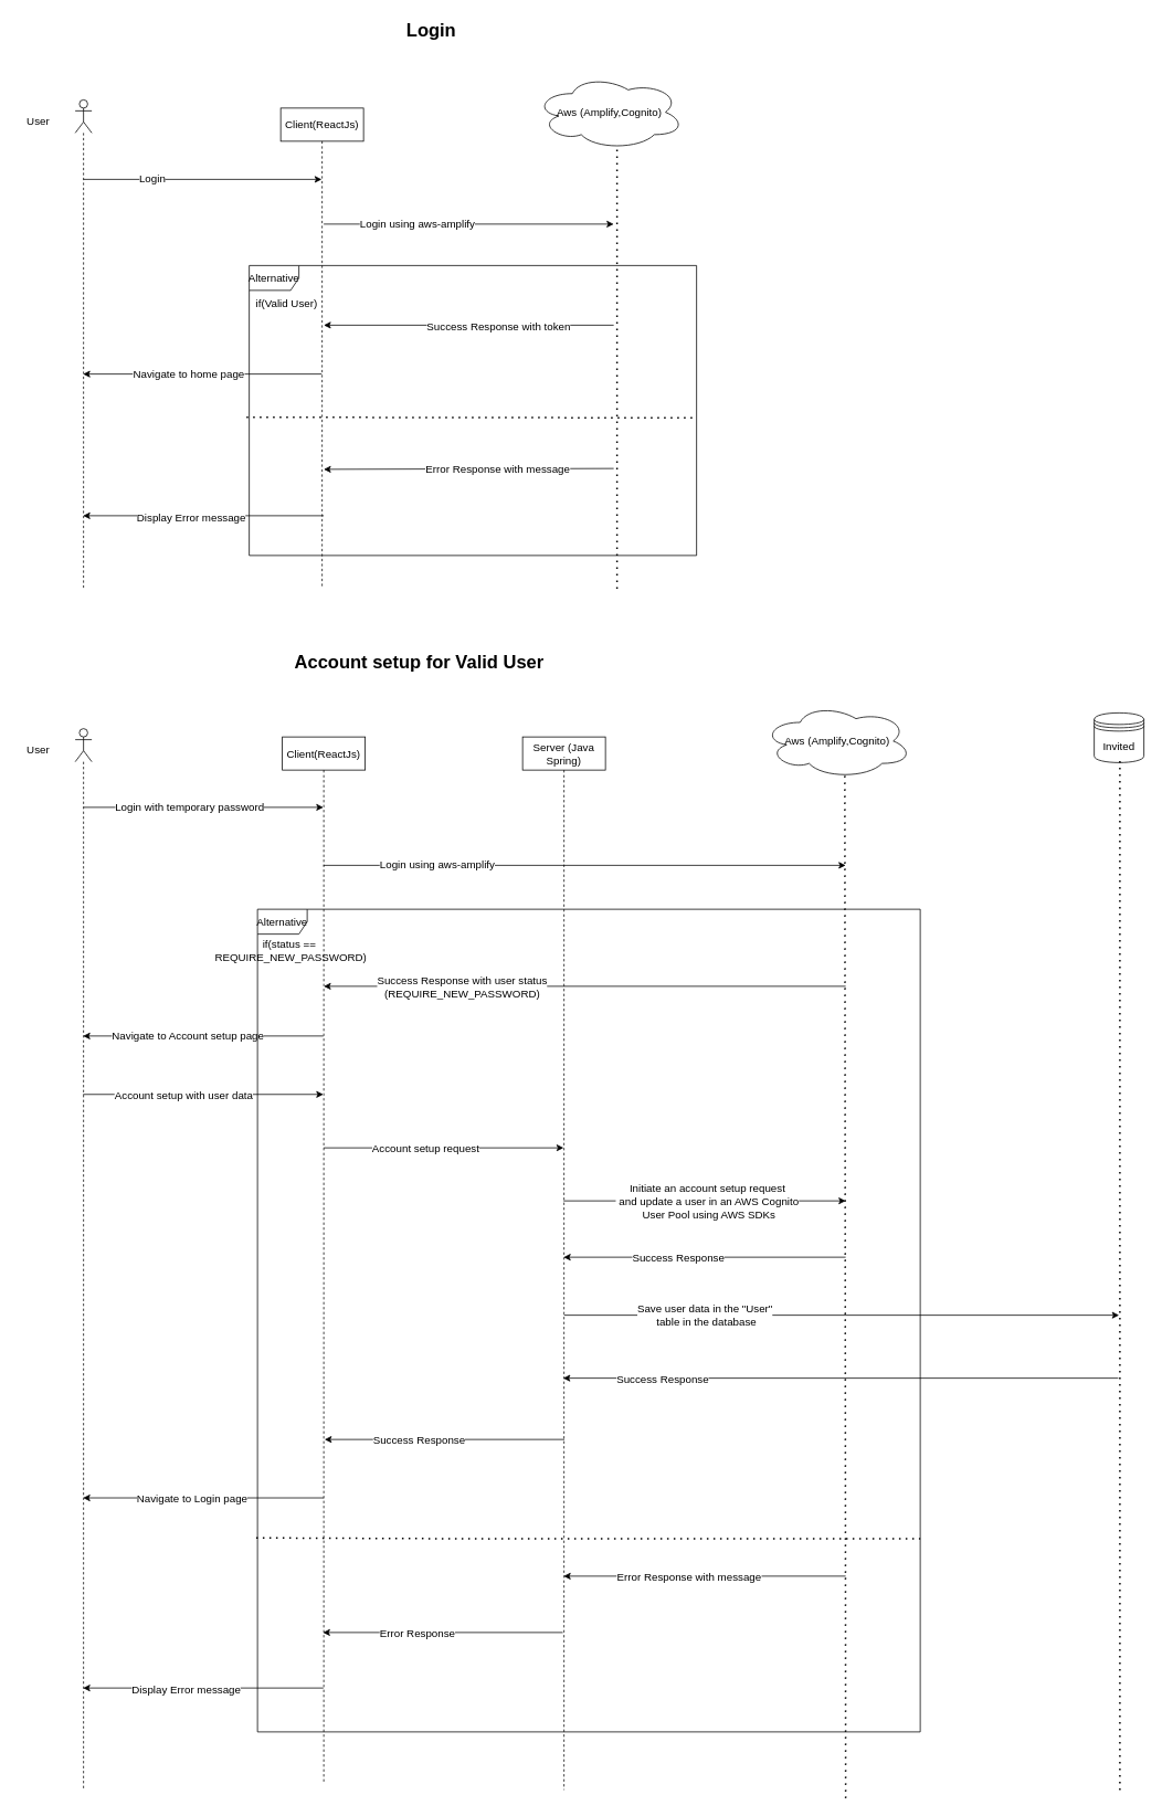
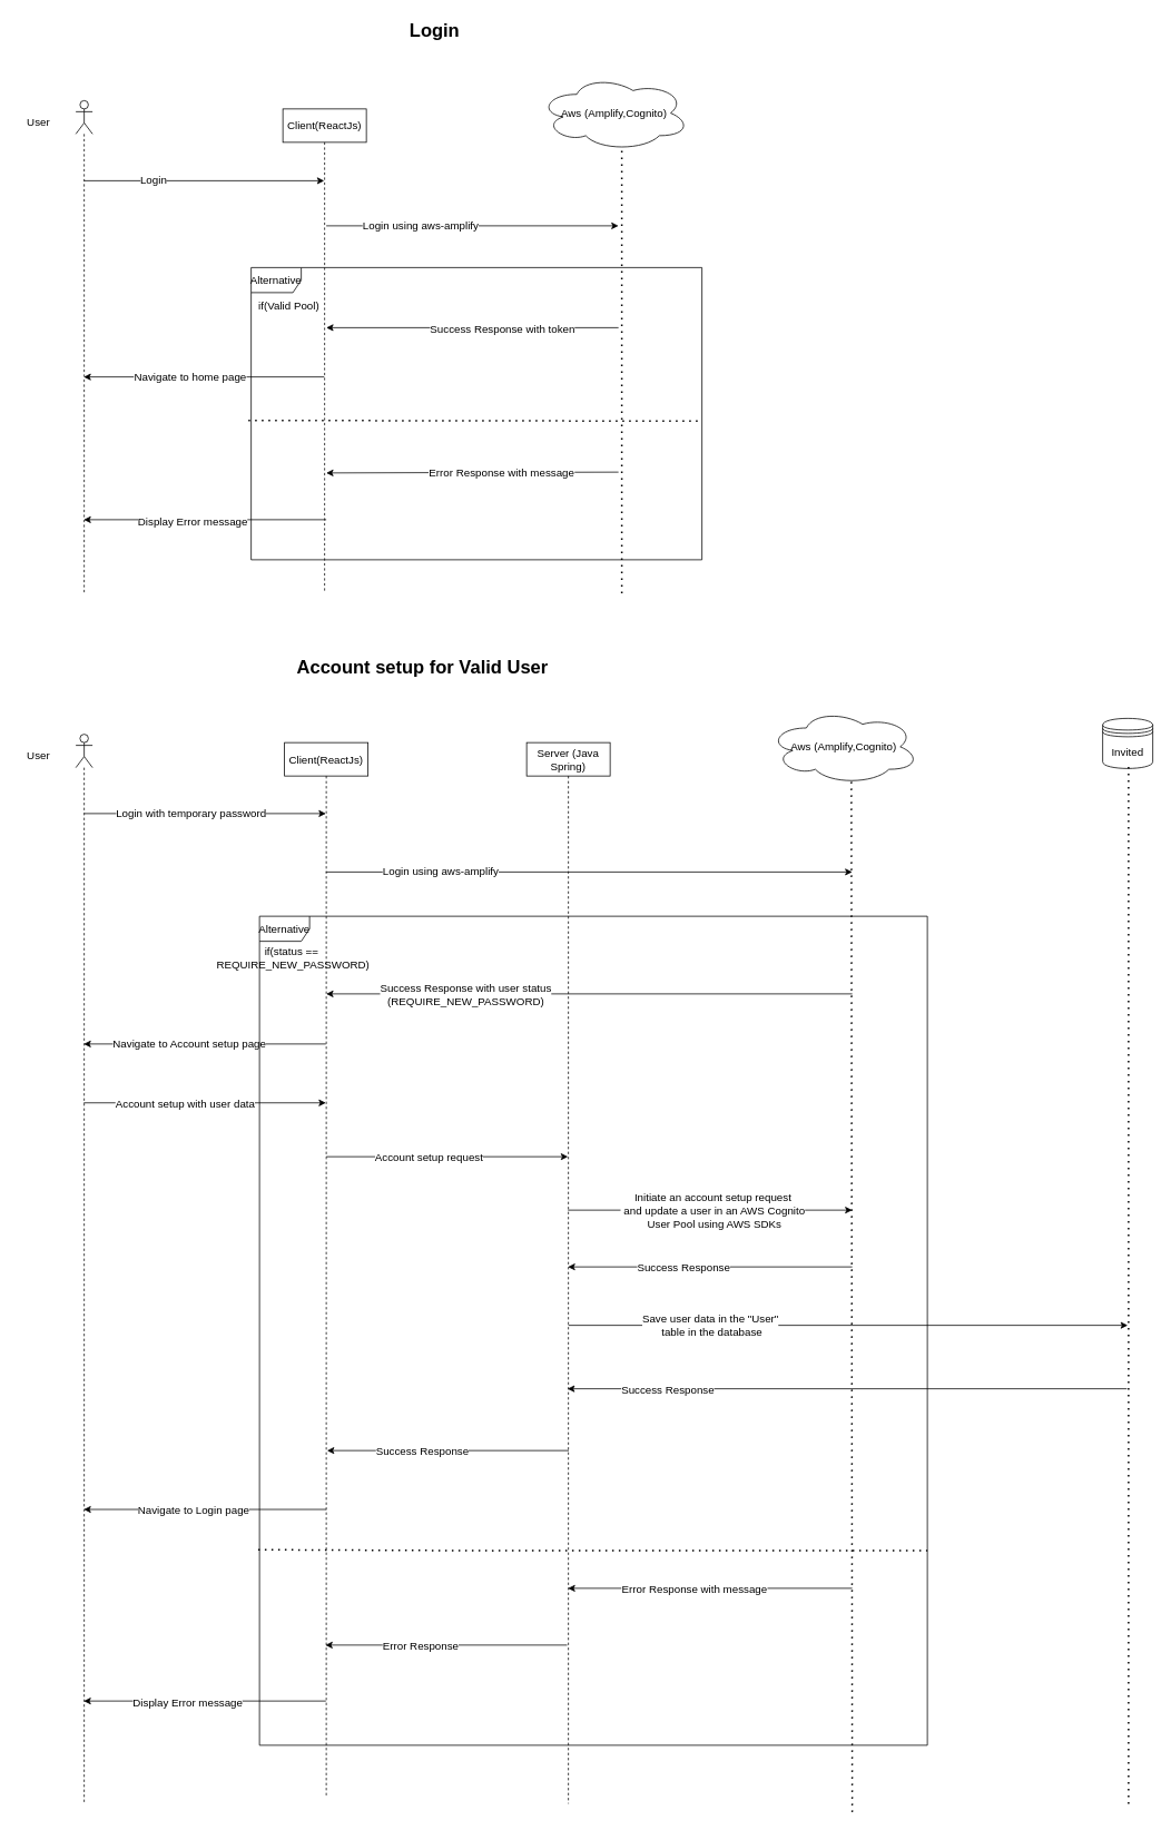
  <mxCell id="0" />
  <mxCell id="1" parent="0" />
  <mxCell id="2" value="" style="shape=umlLifeline;perimeter=lifelinePerimeter;whiteSpace=wrap;html=1;container=1;dropTarget=0;collapsible=0;recursiveResize=0;outlineConnect=0;portConstraint=eastwest;newEdgeStyle={&quot;edgeStyle&quot;:&quot;elbowEdgeStyle&quot;,&quot;elbow&quot;:&quot;vertical&quot;,&quot;curved&quot;:0,&quot;rounded&quot;:0};participant=umlActor;fontSize=13;" parent="1" vertex="1"><mxGeometry x="90" y="120" width="20" height="590" as="geometry" /></mxCell>
  <mxCell id="3" value="Client(ReactJs)" style="shape=umlLifeline;perimeter=lifelinePerimeter;whiteSpace=wrap;html=1;container=1;dropTarget=0;collapsible=0;recursiveResize=0;outlineConnect=0;portConstraint=eastwest;newEdgeStyle={&quot;edgeStyle&quot;:&quot;elbowEdgeStyle&quot;,&quot;elbow&quot;:&quot;vertical&quot;,&quot;curved&quot;:0,&quot;rounded&quot;:0};fontSize=13;" parent="1" vertex="1"><mxGeometry x="338" y="130" width="100" height="580" as="geometry" /></mxCell>
  <mxCell id="4" value="&lt;font style=&quot;font-size: 13px;&quot;&gt;Aws (Amplify,Cognito)&lt;/font&gt;" style="ellipse;shape=cloud;whiteSpace=wrap;html=1;fontSize=13;" parent="1" vertex="1"><mxGeometry x="645" y="90" width="180" height="90" as="geometry" /></mxCell>
  <mxCell id="5" value="User" style="text;html=1;align=center;verticalAlign=middle;resizable=0;points=[];autosize=1;strokeColor=none;fillColor=none;fontSize=13;" parent="1" vertex="1"><mxGeometry x="20" y="130" width="50" height="30" as="geometry" /></mxCell>
  <mxCell id="6" value="" style="endArrow=classic;html=1;rounded=0;fontSize=13;" parent="1" edge="1"><mxGeometry width="50" height="50" relative="1" as="geometry"><mxPoint x="100" y="216" as="sourcePoint" /><mxPoint x="387.5" y="216" as="targetPoint" /></mxGeometry></mxCell>
  <mxCell id="7" value="Login" style="edgeLabel;html=1;align=center;verticalAlign=middle;resizable=0;points=[];fontSize=13;" parent="6" vertex="1" connectable="0"><mxGeometry x="-0.013" y="2" relative="1" as="geometry"><mxPoint x="-60" as="offset" /></mxGeometry></mxCell>
  <mxCell id="8" value="" style="endArrow=none;dashed=1;html=1;dashPattern=1 3;strokeWidth=2;rounded=0;entryX=0.55;entryY=0.95;entryDx=0;entryDy=0;entryPerimeter=0;fontSize=13;" parent="1" target="4" edge="1"><mxGeometry width="50" height="50" relative="1" as="geometry"><mxPoint x="744" y="710" as="sourcePoint" /><mxPoint x="940" y="190" as="targetPoint" /></mxGeometry></mxCell>
  <mxCell id="9" value="" style="endArrow=classic;html=1;rounded=0;fontSize=13;" parent="1" edge="1"><mxGeometry width="50" height="50" relative="1" as="geometry"><mxPoint x="390" y="270" as="sourcePoint" /><mxPoint x="740" y="270" as="targetPoint" /></mxGeometry></mxCell>
  <mxCell id="10" value="Login using aws-amplify" style="edgeLabel;html=1;align=center;verticalAlign=middle;resizable=0;points=[];fontSize=13;" parent="9" vertex="1" connectable="0"><mxGeometry x="-0.004" y="2" relative="1" as="geometry"><mxPoint x="-62" as="offset" /></mxGeometry></mxCell>
  <mxCell id="11" value="" style="endArrow=classic;html=1;rounded=0;fontSize=13;" parent="1" edge="1"><mxGeometry width="50" height="50" relative="1" as="geometry"><mxPoint x="740" y="392" as="sourcePoint" /><mxPoint x="390" y="392" as="targetPoint" /></mxGeometry></mxCell>
  <mxCell id="12" value="Success Response with token" style="edgeLabel;html=1;align=center;verticalAlign=middle;resizable=0;points=[];fontSize=13;" parent="11" vertex="1" connectable="0"><mxGeometry x="-0.004" y="2" relative="1" as="geometry"><mxPoint x="34" y="-2" as="offset" /></mxGeometry></mxCell>
  <mxCell id="13" value="" style="endArrow=classic;html=1;rounded=0;fontSize=13;" parent="1" edge="1"><mxGeometry width="50" height="50" relative="1" as="geometry"><mxPoint x="387.5" y="451" as="sourcePoint" /><mxPoint x="99.5" y="451" as="targetPoint" /></mxGeometry></mxCell>
  <mxCell id="14" value="Navigate to home page" style="edgeLabel;html=1;align=center;verticalAlign=middle;resizable=0;points=[];fontSize=13;" parent="13" vertex="1" connectable="0"><mxGeometry x="-0.017" y="-1" relative="1" as="geometry"><mxPoint x="-19" as="offset" /></mxGeometry></mxCell>
  <mxCell id="15" value="&lt;h1 style=&quot;&quot;&gt;&lt;font style=&quot;font-size: 22px;&quot;&gt;Login&lt;/font&gt;&lt;/h1&gt;" style="text;html=1;strokeColor=none;fillColor=none;align=center;verticalAlign=middle;whiteSpace=wrap;rounded=0;fontSize=13;" parent="1" vertex="1"><mxGeometry x="490" y="20" width="60" height="30" as="geometry" /></mxCell>
  <mxCell id="16" value="Alternative" style="shape=umlFrame;whiteSpace=wrap;html=1;pointerEvents=0;fontSize=13;" parent="1" vertex="1"><mxGeometry x="300" y="320" width="540" height="350" as="geometry" /></mxCell>
  <mxCell id="17" value="" style="endArrow=none;dashed=1;html=1;dashPattern=1 3;strokeWidth=2;rounded=0;entryX=1;entryY=0.515;entryDx=0;entryDy=0;entryPerimeter=0;exitX=-0.006;exitY=0.512;exitDx=0;exitDy=0;exitPerimeter=0;fontSize=13;" parent="1" edge="1"><mxGeometry width="50" height="50" relative="1" as="geometry"><mxPoint x="296.76" y="503.12" as="sourcePoint" /><mxPoint x="840" y="503.9" as="targetPoint" /></mxGeometry></mxCell>
  <mxCell id="18" value="" style="endArrow=classic;html=1;rounded=0;fontSize=13;" parent="1" edge="1"><mxGeometry width="50" height="50" relative="1" as="geometry"><mxPoint x="740" y="565" as="sourcePoint" /><mxPoint x="390" y="566" as="targetPoint" /></mxGeometry></mxCell>
  <mxCell id="19" value="Error Response with message" style="edgeLabel;html=1;align=center;verticalAlign=middle;resizable=0;points=[];fontSize=13;" parent="18" vertex="1" connectable="0"><mxGeometry x="-0.004" y="2" relative="1" as="geometry"><mxPoint x="33" y="-2" as="offset" /></mxGeometry></mxCell>
  <mxCell id="20" value="" style="endArrow=classic;html=1;rounded=0;fontSize=13;" parent="1" edge="1"><mxGeometry width="50" height="50" relative="1" as="geometry"><mxPoint x="390" y="622" as="sourcePoint" /><mxPoint x="99.5" y="622" as="targetPoint" /></mxGeometry></mxCell>
  <mxCell id="21" value="Display Error message" style="edgeLabel;html=1;align=center;verticalAlign=middle;resizable=0;points=[];fontSize=13;" parent="20" vertex="1" connectable="0"><mxGeometry x="0.09" y="1" relative="1" as="geometry"><mxPoint x="-2" as="offset" /></mxGeometry></mxCell>
  <mxCell id="22" value="" style="shape=umlLifeline;perimeter=lifelinePerimeter;whiteSpace=wrap;html=1;container=1;dropTarget=0;collapsible=0;recursiveResize=0;outlineConnect=0;portConstraint=eastwest;newEdgeStyle={&quot;edgeStyle&quot;:&quot;elbowEdgeStyle&quot;,&quot;elbow&quot;:&quot;vertical&quot;,&quot;curved&quot;:0,&quot;rounded&quot;:0};participant=umlActor;fontSize=13;" parent="1" vertex="1"><mxGeometry x="90" y="879" width="20" height="1281" as="geometry" /></mxCell>
  <mxCell id="23" value="Client(ReactJs)" style="shape=umlLifeline;perimeter=lifelinePerimeter;whiteSpace=wrap;html=1;container=1;dropTarget=0;collapsible=0;recursiveResize=0;outlineConnect=0;portConstraint=eastwest;newEdgeStyle={&quot;edgeStyle&quot;:&quot;elbowEdgeStyle&quot;,&quot;elbow&quot;:&quot;vertical&quot;,&quot;curved&quot;:0,&quot;rounded&quot;:0};fontSize=13;" parent="1" vertex="1"><mxGeometry x="340" y="889" width="100" height="1261" as="geometry" /></mxCell>
  <mxCell id="24" value="Server (Java Spring)" style="shape=umlLifeline;perimeter=lifelinePerimeter;whiteSpace=wrap;html=1;container=1;dropTarget=0;collapsible=0;recursiveResize=0;outlineConnect=0;portConstraint=eastwest;newEdgeStyle={&quot;edgeStyle&quot;:&quot;elbowEdgeStyle&quot;,&quot;elbow&quot;:&quot;vertical&quot;,&quot;curved&quot;:0,&quot;rounded&quot;:0};gradientColor=none;fontSize=13;" parent="1" vertex="1"><mxGeometry x="630" y="889" width="100" height="1271" as="geometry" /></mxCell>
  <mxCell id="25" value="&lt;font style=&quot;font-size: 13px;&quot;&gt;Aws (Amplify,Cognito)&lt;/font&gt;" style="ellipse;shape=cloud;whiteSpace=wrap;html=1;fontSize=13;" parent="1" vertex="1"><mxGeometry x="920" y="849" width="180" height="90" as="geometry" /></mxCell>
  <mxCell id="26" value="User" style="text;html=1;align=center;verticalAlign=middle;resizable=0;points=[];autosize=1;strokeColor=none;fillColor=none;fontSize=13;" parent="1" vertex="1"><mxGeometry x="20" y="889" width="50" height="30" as="geometry" /></mxCell>
  <mxCell id="27" value="" style="endArrow=classic;html=1;rounded=0;fontSize=13;" parent="1" edge="1"><mxGeometry width="50" height="50" relative="1" as="geometry"><mxPoint x="100" y="974" as="sourcePoint" /><mxPoint x="389.5" y="974" as="targetPoint" /></mxGeometry></mxCell>
  <mxCell id="28" value="Login with temporary password" style="edgeLabel;html=1;align=center;verticalAlign=middle;resizable=0;points=[];fontSize=13;" parent="27" vertex="1" connectable="0"><mxGeometry x="-0.029" y="-1" relative="1" as="geometry"><mxPoint x="-14" y="-2" as="offset" /></mxGeometry></mxCell>
  <mxCell id="29" value="" style="endArrow=none;dashed=1;html=1;dashPattern=1 3;strokeWidth=2;rounded=0;entryX=0.55;entryY=0.95;entryDx=0;entryDy=0;entryPerimeter=0;fontSize=13;" parent="1" target="25" edge="1"><mxGeometry width="50" height="50" relative="1" as="geometry"><mxPoint x="1020" y="2170" as="sourcePoint" /><mxPoint x="940" y="949" as="targetPoint" /></mxGeometry></mxCell>
  <mxCell id="30" value="" style="endArrow=classic;html=1;rounded=0;fontSize=13;" parent="1" edge="1"><mxGeometry width="50" height="50" relative="1" as="geometry"><mxPoint x="389.5" y="1044" as="sourcePoint" /><mxPoint x="1020" y="1044" as="targetPoint" /></mxGeometry></mxCell>
  <mxCell id="31" value="Login using aws-amplify" style="edgeLabel;html=1;align=center;verticalAlign=middle;resizable=0;points=[];fontSize=13;" parent="30" vertex="1" connectable="0"><mxGeometry x="-0.004" y="2" relative="1" as="geometry"><mxPoint x="-177" as="offset" /></mxGeometry></mxCell>
  <mxCell id="32" value="" style="endArrow=classic;html=1;rounded=0;fontSize=13;" parent="1" edge="1"><mxGeometry width="50" height="50" relative="1" as="geometry"><mxPoint x="1020" y="1190" as="sourcePoint" /><mxPoint x="390" y="1190" as="targetPoint" /></mxGeometry></mxCell>
  <mxCell id="33" value="Success Response with user status&lt;br style=&quot;font-size: 13px;&quot;&gt;(REQUIRE_NEW_PASSWORD)" style="edgeLabel;html=1;align=center;verticalAlign=middle;resizable=0;points=[];fontSize=13;" parent="32" vertex="1" connectable="0"><mxGeometry x="-0.004" y="2" relative="1" as="geometry"><mxPoint x="-150" y="-2" as="offset" /></mxGeometry></mxCell>
  <mxCell id="34" value="" style="endArrow=classic;html=1;rounded=0;fontSize=13;" parent="1" edge="1"><mxGeometry width="50" height="50" relative="1" as="geometry"><mxPoint x="389.5" y="1250" as="sourcePoint" /><mxPoint x="99.5" y="1250" as="targetPoint" /></mxGeometry></mxCell>
  <mxCell id="35" value="Navigate to Account setup page" style="edgeLabel;html=1;align=center;verticalAlign=middle;resizable=0;points=[];fontSize=13;" parent="34" vertex="1" connectable="0"><mxGeometry x="-0.017" y="-1" relative="1" as="geometry"><mxPoint x="-21" as="offset" /></mxGeometry></mxCell>
  <mxCell id="36" value="Alternative" style="shape=umlFrame;whiteSpace=wrap;html=1;pointerEvents=0;fontSize=13;" parent="1" vertex="1"><mxGeometry x="310" y="1097" width="800" height="993" as="geometry" /></mxCell>
  <mxCell id="37" value="" style="endArrow=none;dashed=1;html=1;dashPattern=1 3;strokeWidth=2;rounded=0;exitX=-0.002;exitY=0.691;exitDx=0;exitDy=0;exitPerimeter=0;entryX=1;entryY=0.713;entryDx=0;entryDy=0;entryPerimeter=0;fontSize=13;" parent="1" edge="1"><mxGeometry width="50" height="50" relative="1" as="geometry"><mxPoint x="308.4" y="1855.809" as="sourcePoint" /><mxPoint x="1110" y="1856.787" as="targetPoint" /><Array as="points"><mxPoint x="590" y="1857" /></Array></mxGeometry></mxCell>
  <mxCell id="38" value="" style="endArrow=classic;html=1;rounded=0;fontSize=13;" parent="1" edge="1"><mxGeometry width="50" height="50" relative="1" as="geometry"><mxPoint x="1020" y="1902" as="sourcePoint" /><mxPoint x="679.5" y="1902" as="targetPoint" /></mxGeometry></mxCell>
  <mxCell id="39" value="Error Response with message" style="edgeLabel;html=1;align=center;verticalAlign=middle;resizable=0;points=[];fontSize=13;" parent="38" vertex="1" connectable="0"><mxGeometry x="-0.004" y="2" relative="1" as="geometry"><mxPoint x="-20" y="-2" as="offset" /></mxGeometry></mxCell>
  <mxCell id="40" value="" style="endArrow=classic;html=1;rounded=0;fontSize=13;" parent="1" edge="1"><mxGeometry width="50" height="50" relative="1" as="geometry"><mxPoint x="389.5" y="2037" as="sourcePoint" /><mxPoint x="99.5" y="2037" as="targetPoint" /></mxGeometry></mxCell>
  <mxCell id="41" value="Display Error message" style="edgeLabel;html=1;align=center;verticalAlign=middle;resizable=0;points=[];fontSize=13;" parent="40" vertex="1" connectable="0"><mxGeometry x="0.09" y="1" relative="1" as="geometry"><mxPoint x="-8" as="offset" /></mxGeometry></mxCell>
  <mxCell id="42" value="&lt;font size=&quot;1&quot; style=&quot;&quot;&gt;&lt;b style=&quot;font-size: 22px;&quot;&gt;Account setup for Valid User&lt;/b&gt;&lt;/font&gt;" style="text;html=1;align=center;verticalAlign=middle;resizable=0;points=[];autosize=1;strokeColor=none;fillColor=none;fontSize=13;" parent="1" vertex="1"><mxGeometry x="335" y="780" width="340" height="40" as="geometry" /></mxCell>
  <mxCell id="43" value="" style="endArrow=classic;html=1;rounded=0;fontSize=13;" parent="1" edge="1"><mxGeometry width="50" height="50" relative="1" as="geometry"><mxPoint x="99.5" y="1320.5" as="sourcePoint" /><mxPoint x="389.5" y="1320.5" as="targetPoint" /></mxGeometry></mxCell>
  <mxCell id="44" value="Account setup with user data" style="edgeLabel;html=1;align=center;verticalAlign=middle;resizable=0;points=[];fontSize=13;" parent="43" vertex="1" connectable="0"><mxGeometry x="-0.029" y="-1" relative="1" as="geometry"><mxPoint x="-20" as="offset" /></mxGeometry></mxCell>
  <mxCell id="45" value="" style="endArrow=classic;html=1;rounded=0;fontSize=13;" parent="1" edge="1"><mxGeometry width="50" height="50" relative="1" as="geometry"><mxPoint x="390" y="1385" as="sourcePoint" /><mxPoint x="679.5" y="1385" as="targetPoint" /></mxGeometry></mxCell>
  <mxCell id="46" value="Account setup request" style="edgeLabel;html=1;align=center;verticalAlign=middle;resizable=0;points=[];fontSize=13;" parent="45" vertex="1" connectable="0"><mxGeometry x="-0.292" relative="1" as="geometry"><mxPoint x="20" as="offset" /></mxGeometry></mxCell>
  <mxCell id="47" value="" style="endArrow=classic;html=1;rounded=0;fontSize=13;" parent="1" edge="1"><mxGeometry width="50" height="50" relative="1" as="geometry"><mxPoint x="679.5" y="1449" as="sourcePoint" /><mxPoint x="1020" y="1449" as="targetPoint" /></mxGeometry></mxCell>
  <mxCell id="48" value="Initiate an account setup request&lt;br&gt;&amp;nbsp;and update&amp;nbsp;a user in an AWS Cognito&lt;br&gt;&amp;nbsp;User Pool using AWS SDKs" style="edgeLabel;html=1;align=center;verticalAlign=middle;resizable=0;points=[];fontSize=13;" parent="47" vertex="1" connectable="0"><mxGeometry x="-0.292" relative="1" as="geometry"><mxPoint x="52" as="offset" /></mxGeometry></mxCell>
  <mxCell id="49" value="" style="endArrow=classic;html=1;rounded=0;fontSize=13;" parent="1" edge="1"><mxGeometry width="50" height="50" relative="1" as="geometry"><mxPoint x="1020" y="1517" as="sourcePoint" /><mxPoint x="679.5" y="1517" as="targetPoint" /></mxGeometry></mxCell>
  <mxCell id="50" value="Success Response" style="edgeLabel;html=1;align=center;verticalAlign=middle;resizable=0;points=[];fontSize=13;" parent="49" vertex="1" connectable="0"><mxGeometry x="-0.292" relative="1" as="geometry"><mxPoint x="-82" as="offset" /></mxGeometry></mxCell>
  <mxCell id="51" value="" style="endArrow=classic;html=1;rounded=0;fontSize=13;" parent="1" edge="1"><mxGeometry width="50" height="50" relative="1" as="geometry"><mxPoint x="680.5" y="1737" as="sourcePoint" /><mxPoint x="391" y="1737" as="targetPoint" /></mxGeometry></mxCell>
  <mxCell id="52" value="Success Response" style="edgeLabel;html=1;align=center;verticalAlign=middle;resizable=0;points=[];fontSize=13;" parent="51" vertex="1" connectable="0"><mxGeometry x="-0.292" relative="1" as="geometry"><mxPoint x="-74" as="offset" /></mxGeometry></mxCell>
  <mxCell id="53" value="" style="endArrow=classic;html=1;rounded=0;exitX=0.5;exitY=0.667;exitDx=0;exitDy=0;exitPerimeter=0;fontSize=13;" parent="1" edge="1"><mxGeometry width="50" height="50" relative="1" as="geometry"><mxPoint x="390" y="1807.527" as="sourcePoint" /><mxPoint x="99.5" y="1807.527" as="targetPoint" /></mxGeometry></mxCell>
  <mxCell id="54" value="Navigate to Login page" style="edgeLabel;html=1;align=center;verticalAlign=middle;resizable=0;points=[];fontSize=13;" parent="53" vertex="1" connectable="0"><mxGeometry x="-0.292" relative="1" as="geometry"><mxPoint x="-57" as="offset" /></mxGeometry></mxCell>
  <mxCell id="55" value="&lt;font style=&quot;font-size: 13px;&quot;&gt;if(status ==&amp;nbsp;&lt;br style=&quot;font-size: 13px;&quot;&gt;REQUIRE_NEW_PASSWORD)&lt;/font&gt;" style="text;html=1;align=center;verticalAlign=middle;resizable=0;points=[];autosize=1;strokeColor=none;fillColor=none;fontSize=13;" parent="1" vertex="1"><mxGeometry x="245" y="1127" width="210" height="40" as="geometry" /></mxCell>
- <mxCell id="56" value="if(Valid User)" style="text;html=1;align=center;verticalAlign=middle;resizable=0;points=[];autosize=1;strokeColor=none;fillColor=none;fontSize=13;" parent="1" vertex="1"><mxGeometry x="295" y="350" width="100" height="30" as="geometry" /></mxCell>
+ <mxCell id="56" value="if(Valid Pool)" style="text;html=1;align=center;verticalAlign=middle;resizable=0;points=[];autosize=1;strokeColor=none;fillColor=none;fontSize=13;" parent="1" vertex="1"><mxGeometry x="295" y="350" width="100" height="30" as="geometry" /></mxCell>
  <mxCell id="57" value="" style="endArrow=classic;html=1;rounded=0;fontSize=13;" parent="1" edge="1"><mxGeometry width="50" height="50" relative="1" as="geometry"><mxPoint x="678.5" y="1970" as="sourcePoint" /><mxPoint x="389" y="1970" as="targetPoint" /></mxGeometry></mxCell>
  <mxCell id="58" value="Error Response" style="edgeLabel;html=1;align=center;verticalAlign=middle;resizable=0;points=[];fontSize=13;" parent="57" vertex="1" connectable="0"><mxGeometry x="-0.292" relative="1" as="geometry"><mxPoint x="-74" as="offset" /></mxGeometry></mxCell>
  <mxCell id="59" value="Save user data in the &quot;User&quot;&lt;br&gt;&amp;nbsp;table in the database" style="endArrow=classic;html=1;rounded=0;fontSize=13;" parent="1" edge="1"><mxGeometry x="-0.492" width="50" height="50" relative="1" as="geometry"><mxPoint x="680" y="1587" as="sourcePoint" /><mxPoint x="1350" y="1587" as="targetPoint" /><mxPoint as="offset" /></mxGeometry></mxCell>
  <mxCell id="60" value="Invited" style="shape=datastore;whiteSpace=wrap;html=1;fontSize=13;" parent="1" vertex="1"><mxGeometry x="1320" y="860" width="60" height="60" as="geometry" /></mxCell>
  <mxCell id="61" value="" style="endArrow=none;dashed=1;html=1;dashPattern=1 3;strokeWidth=2;rounded=0;entryX=0.55;entryY=0.95;entryDx=0;entryDy=0;entryPerimeter=0;fontSize=13;" parent="1" edge="1"><mxGeometry width="50" height="50" relative="1" as="geometry"><mxPoint x="1351" y="2160" as="sourcePoint" /><mxPoint x="1351" y="915" as="targetPoint" /></mxGeometry></mxCell>
  <mxCell id="62" value="Success Response" style="endArrow=classic;html=1;rounded=0;fontSize=13;" parent="1" edge="1"><mxGeometry x="0.642" y="1" width="50" height="50" relative="1" as="geometry"><mxPoint x="1349" y="1663" as="sourcePoint" /><mxPoint x="679" y="1663" as="targetPoint" /><mxPoint as="offset" /></mxGeometry></mxCell>
